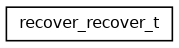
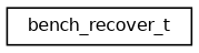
  digraph {
    rankdir=TB
-   n1 [color=black fillcolor=white fontname=Helvetica fontsize=10 height=0.2 label=recover_recover_t shape=record style=filled width=0.4]
+   n1 [color=black fillcolor=white fontname=Helvetica fontsize=10 height=0.2 label=bench_recover_t shape=record style=filled width=0.4]
  }
